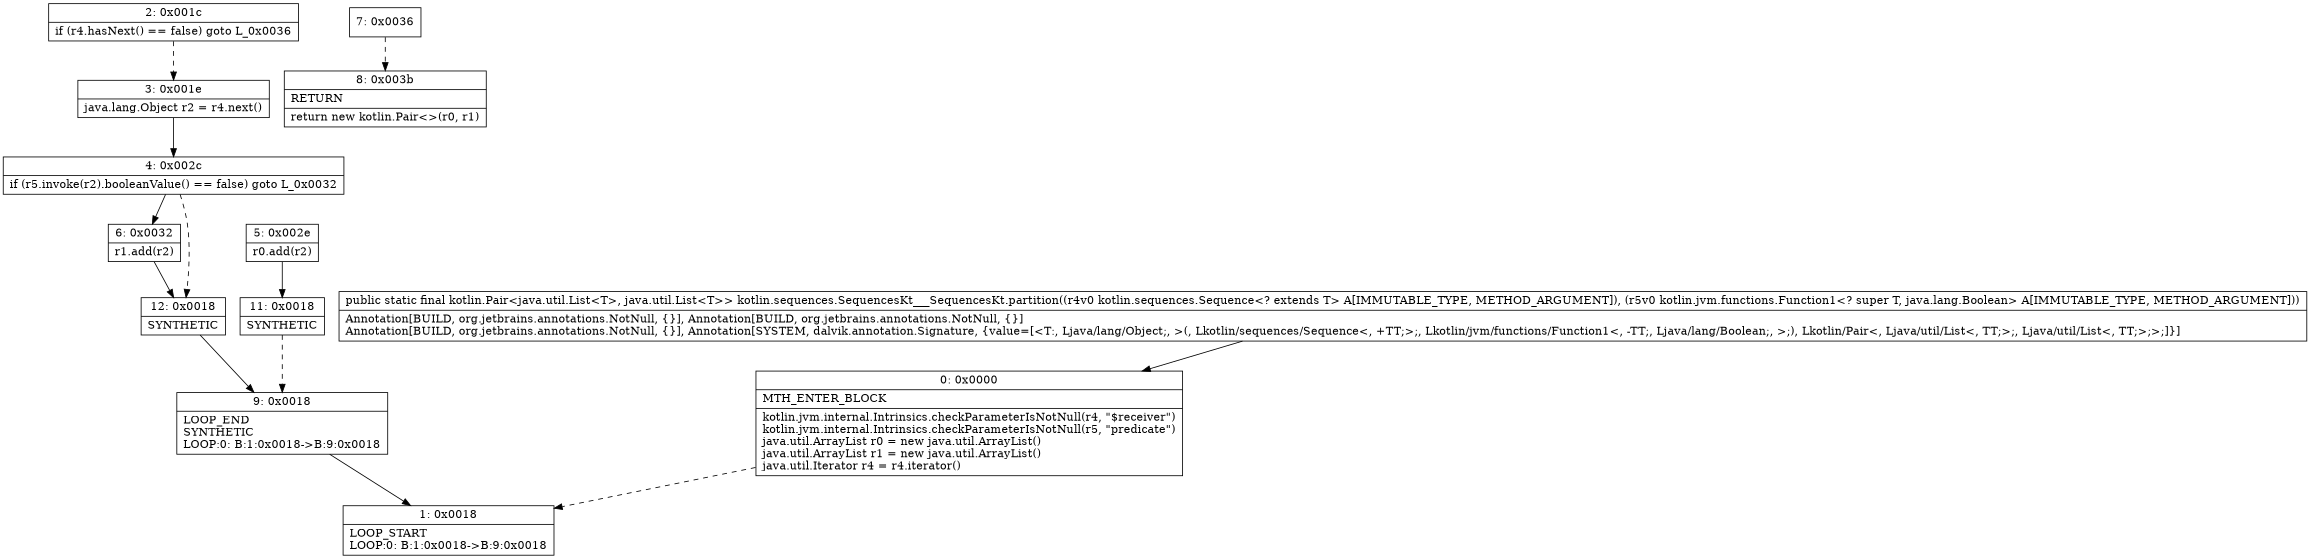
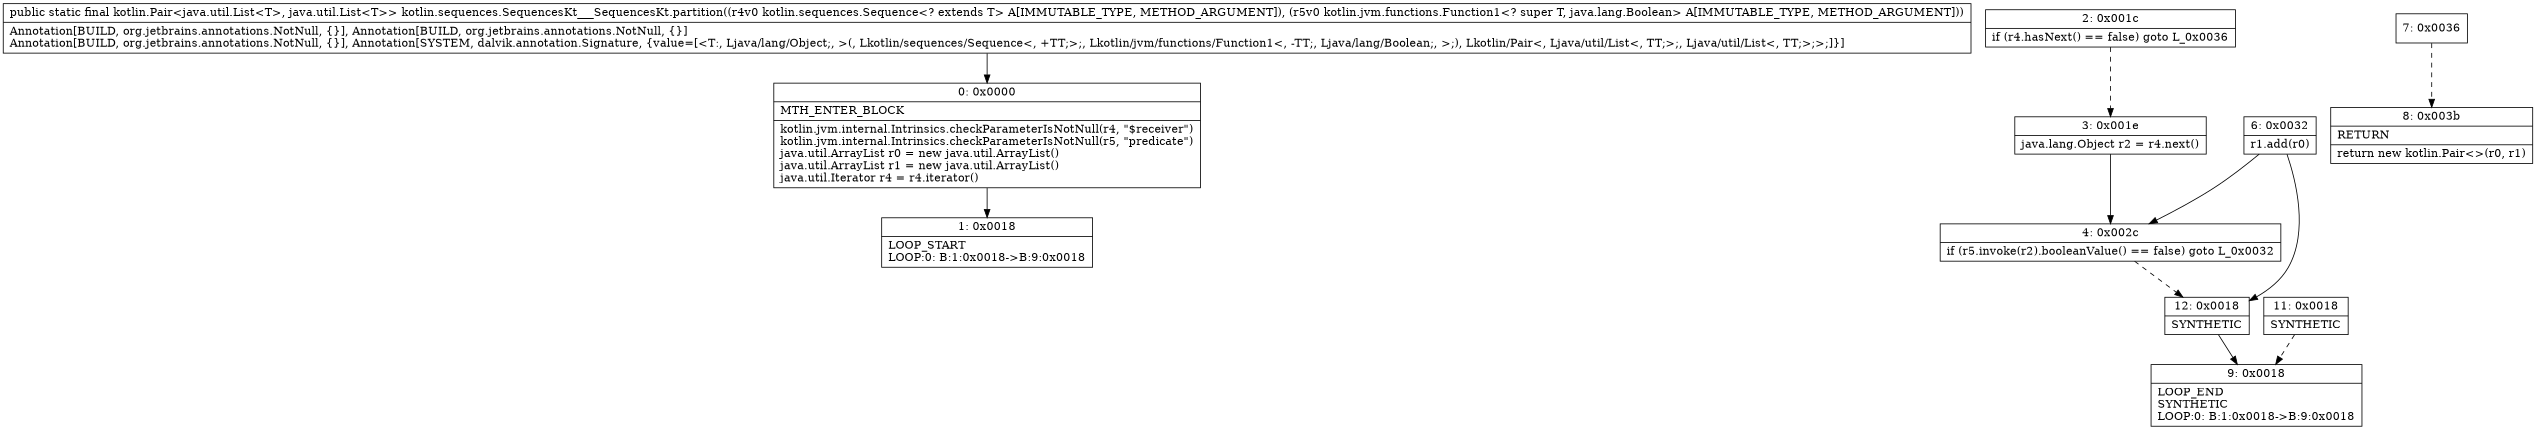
  digraph {
    node [shape=record]
    n1 [label="{0\:\ 0x0000|MTH_ENTER_BLOCK\l|kotlin.jvm.internal.Intrinsics.checkParameterIsNotNull(r4, \"$receiver\")\lkotlin.jvm.internal.Intrinsics.checkParameterIsNotNull(r5, \"predicate\")\ljava.util.ArrayList r0 = new java.util.ArrayList()\ljava.util.ArrayList r1 = new java.util.ArrayList()\ljava.util.Iterator r4 = r4.iterator()\l}"]
    n2 [label="{1\:\ 0x0018|LOOP_START\lLOOP:0: B:1:0x0018\-\>B:9:0x0018\l}"]
    n3 [label="{2\:\ 0x001c|if (r4.hasNext() == false) goto L_0x0036\l}"]
    n4 [label="{3\:\ 0x001e|java.lang.Object r2 = r4.next()\l}"]
    n5 [label="{4\:\ 0x002c|if (r5.invoke(r2).booleanValue() == false) goto L_0x0032\l}"]
-   n6 [label="{6\:\ 0x0032|r1.add(r2)\l}"]
+   n6 [label="{6\:\ 0x0032|r1.add(r0)\l}"]
    n7 [label="{12\:\ 0x0018|SYNTHETIC\l}"]
-   n8 [label="{5\:\ 0x002e|r0.add(r2)\l}"]
    n9 [label="{11\:\ 0x0018|SYNTHETIC\l}"]
    n10 [label="{9\:\ 0x0018|LOOP_END\lSYNTHETIC\lLOOP:0: B:1:0x0018\-\>B:9:0x0018\l}"]
    n11 [label="{7\:\ 0x0036}"]
    n12 [label="{8\:\ 0x003b|RETURN\l|return new kotlin.Pair\<\>(r0, r1)\l}"]
    n13 [label="{public static final kotlin.Pair\<java.util.List\<T\>, java.util.List\<T\>\> kotlin.sequences.SequencesKt___SequencesKt.partition((r4v0 kotlin.sequences.Sequence\<? extends T\> A[IMMUTABLE_TYPE, METHOD_ARGUMENT]), (r5v0 kotlin.jvm.functions.Function1\<? super T, java.lang.Boolean\> A[IMMUTABLE_TYPE, METHOD_ARGUMENT]))  | Annotation[BUILD, org.jetbrains.annotations.NotNull, \{\}], Annotation[BUILD, org.jetbrains.annotations.NotNull, \{\}]\lAnnotation[BUILD, org.jetbrains.annotations.NotNull, \{\}], Annotation[SYSTEM, dalvik.annotation.Signature, \{value=[\<T:, Ljava\/lang\/Object;, \>(, Lkotlin\/sequences\/Sequence\<, +TT;\>;, Lkotlin\/jvm\/functions\/Function1\<, \-TT;, Ljava\/lang\/Boolean;, \>;), Lkotlin\/Pair\<, Ljava\/util\/List\<, TT;\>;, Ljava\/util\/List\<, TT;\>;\>;]\}]\l}"]
-   n1 -> n2 [style=dashed]
+   n1 -> n2
    n3 -> n4 [style=dashed]
    n4 -> n5
-   n5 -> n6
+   n6 -> n5
    n5 -> n7 [style=dashed]
    n6 -> n7
    n7 -> n10
-   n8 -> n9
    n9 -> n10 [style=dashed]
-   n10 -> n2
    n11 -> n12 [style=dashed]
    n13 -> n1
  }
